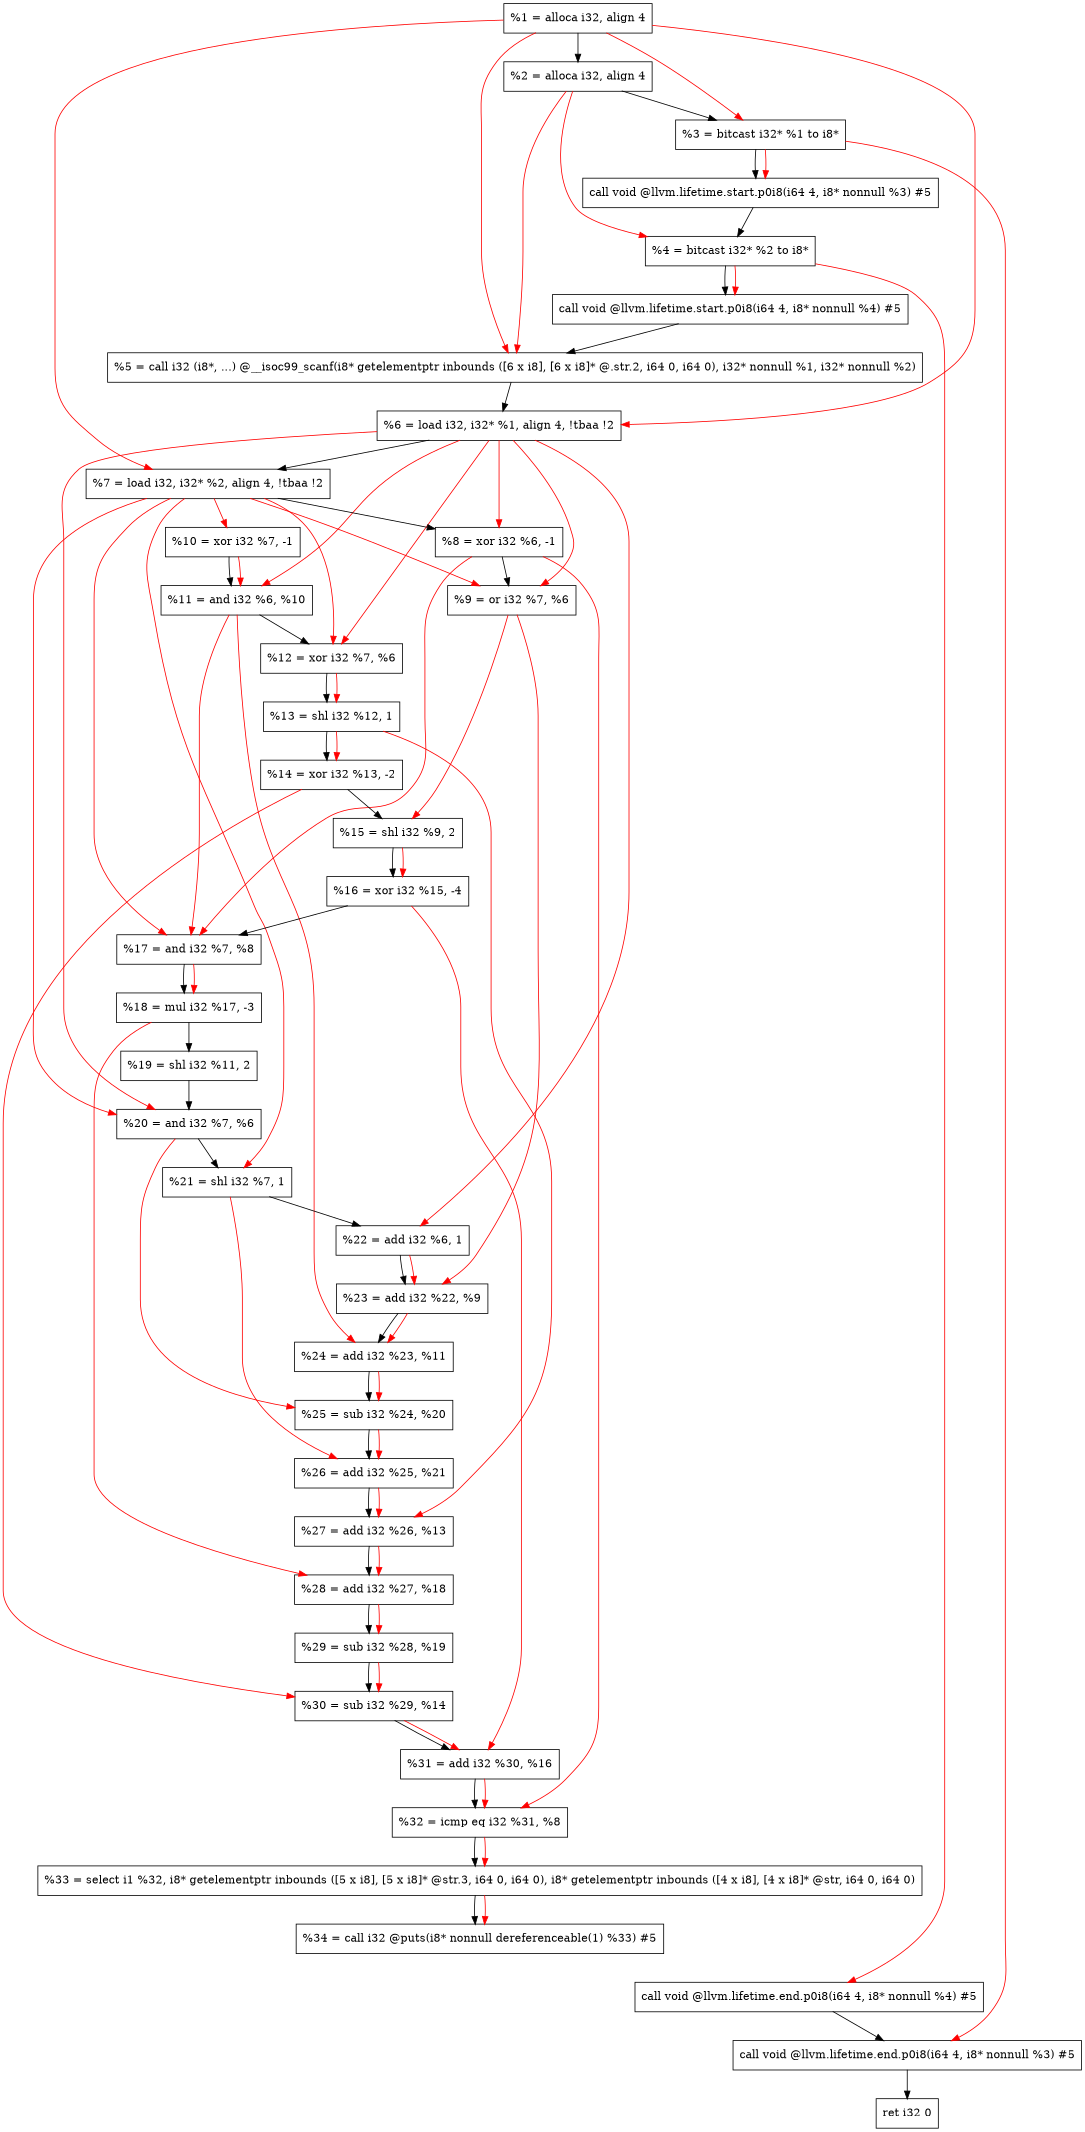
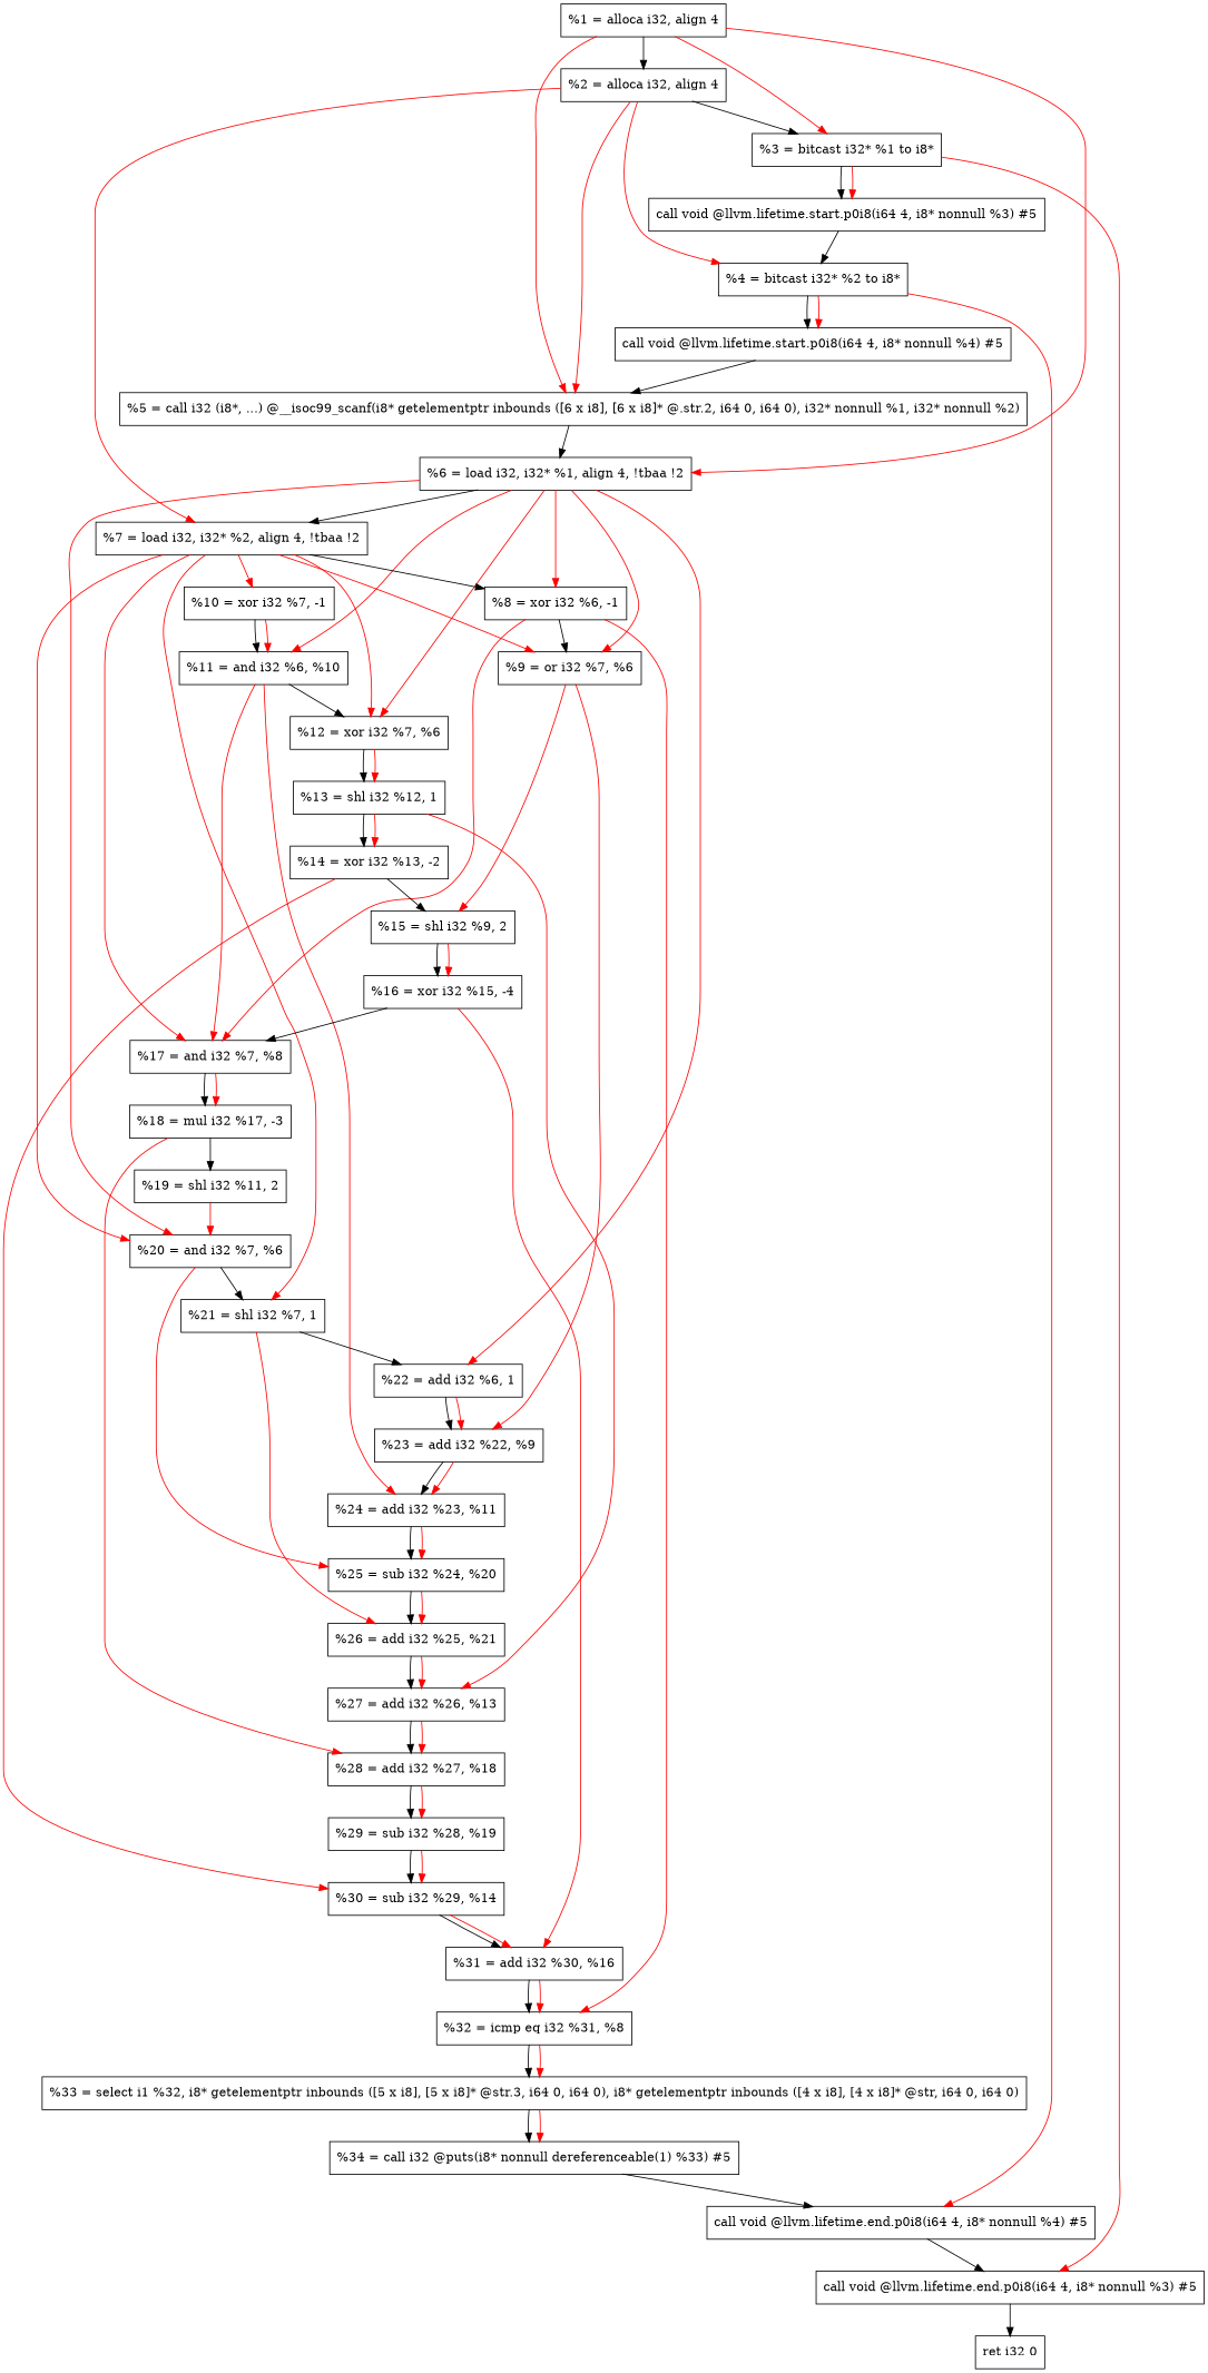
  digraph {
    node [shape=record]
    edge [color=red]
    n1 [label="  %1 = alloca i32, align 4"]
    n2 [label="  %2 = alloca i32, align 4"]
    n3 [label="  %3 = bitcast i32* %1 to i8*"]
    n4 [label="  %5 = call i32 (i8*, ...) @__isoc99_scanf(i8* getelementptr inbounds ([6 x i8], [6 x i8]* @.str.2, i64 0, i64 0), i32* nonnull %1, i32* nonnull %2)"]
    n5 [label="  %6 = load i32, i32* %1, align 4, !tbaa !2"]
    n6 [label="  %4 = bitcast i32* %2 to i8*"]
    n7 [label="  %7 = load i32, i32* %2, align 4, !tbaa !2"]
    n8 [label="  call void @llvm.lifetime.start.p0i8(i64 4, i8* nonnull %3) #5"]
    n9 [label="  call void @llvm.lifetime.end.p0i8(i64 4, i8* nonnull %3) #5"]
    n10 [label="  %8 = xor i32 %6, -1"]
    n11 [label="  %9 = or i32 %7, %6"]
    n12 [label="  %11 = and i32 %6, %10"]
    n13 [label="  %12 = xor i32 %7, %6"]
    n14 [label="  %20 = and i32 %7, %6"]
    n15 [label="  %22 = add i32 %6, 1"]
    n16 [label="  call void @llvm.lifetime.start.p0i8(i64 4, i8* nonnull %4) #5"]
    n17 [label="  call void @llvm.lifetime.end.p0i8(i64 4, i8* nonnull %4) #5"]
    n18 [label="  %10 = xor i32 %7, -1"]
    n19 [label="  %17 = and i32 %7, %8"]
    n20 [label="  %21 = shl i32 %7, 1"]
    n21 [label="  ret i32 0"]
    n22 [label="  %32 = icmp eq i32 %31, %8"]
    n23 [label="  %15 = shl i32 %9, 2"]
    n24 [label="  %23 = add i32 %22, %9"]
    n25 [label="  %24 = add i32 %23, %11"]
    n26 [label="  %13 = shl i32 %12, 1"]
    n27 [label="  %25 = sub i32 %24, %20"]
    n28 [label="  %18 = mul i32 %17, -3"]
    n29 [label="  %26 = add i32 %25, %21"]
    n30 [label="  %33 = select i1 %32, i8* getelementptr inbounds ([5 x i8], [5 x i8]* @str.3, i64 0, i64 0), i8* getelementptr inbounds ([4 x i8], [4 x i8]* @str, i64 0, i64 0)"]
    n31 [label="  %16 = xor i32 %15, -4"]
    n32 [label="  %19 = shl i32 %11, 2"]
    n33 [label="  %14 = xor i32 %13, -2"]
    n34 [label="  %27 = add i32 %26, %13"]
    n35 [label="  %30 = sub i32 %29, %14"]
    n36 [label="  %28 = add i32 %27, %18"]
    n37 [label="  %31 = add i32 %30, %16"]
    n38 [label="  %29 = sub i32 %28, %19"]
    n39 [label="  %34 = call i32 @puts(i8* nonnull dereferenceable(1) %33) #5"]
    n1 -> n2 [color=""]
    n1 -> n3
    n1 -> n4
    n1 -> n5
    n2 -> n3 [color=""]
    n2 -> n4
    n2 -> n6
-   n1 -> n7
+   n2 -> n7
    n3 -> n8 [color=""]
    n3 -> n8
    n3 -> n9
    n4 -> n5 [color=""]
    n5 -> n7 [color=""]
    n5 -> n10
    n5 -> n11
    n5 -> n12
    n5 -> n13
    n5 -> n14
    n5 -> n15
    n6 -> n16 [color=""]
    n6 -> n16
    n6 -> n17
    n7 -> n10 [color=""]
    n7 -> n11
    n7 -> n13
    n7 -> n14
    n7 -> n18
    n7 -> n19
    n7 -> n20
    n8 -> n6 [color=""]
    n9 -> n21 [color=""]
    n10 -> n11 [color=""]
    n10 -> n19
    n10 -> n22
    n11 -> n23
    n11 -> n24
    n12 -> n13 [color=""]
    n12 -> n19
    n12 -> n25
    n13 -> n26 [color=""]
    n13 -> n26
    n14 -> n20 [color=""]
    n14 -> n27
    n15 -> n24 [color=""]
    n15 -> n24
    n16 -> n4 [color=""]
    n17 -> n9 [color=""]
    n18 -> n12 [color=""]
    n18 -> n12
    n19 -> n28 [color=""]
    n19 -> n28
    n20 -> n15 [color=""]
    n20 -> n29
    n22 -> n30 [color=""]
    n22 -> n30
    n23 -> n31 [color=""]
    n23 -> n31
    n24 -> n25 [color=""]
    n24 -> n25
    n25 -> n27 [color=""]
    n25 -> n27
    n26 -> n33 [color=""]
    n26 -> n33
    n26 -> n34
    n27 -> n29 [color=""]
    n27 -> n29
    n28 -> n32 [color=""]
    n28 -> n36
    n29 -> n34 [color=""]
    n29 -> n34
    n30 -> n39 [color=""]
    n30 -> n39
    n31 -> n19 [color=""]
    n31 -> n37
-   n32 -> n14 [color=""]
+   n32 -> n14
    n33 -> n23 [color=""]
    n33 -> n35
    n34 -> n36 [color=""]
    n34 -> n36
    n35 -> n37 [color=""]
    n35 -> n37
    n36 -> n38 [color=""]
    n36 -> n38
    n37 -> n22 [color=""]
    n37 -> n22
    n38 -> n35 [color=""]
    n38 -> n35
+   n39 -> n17 [color=""]
  }
